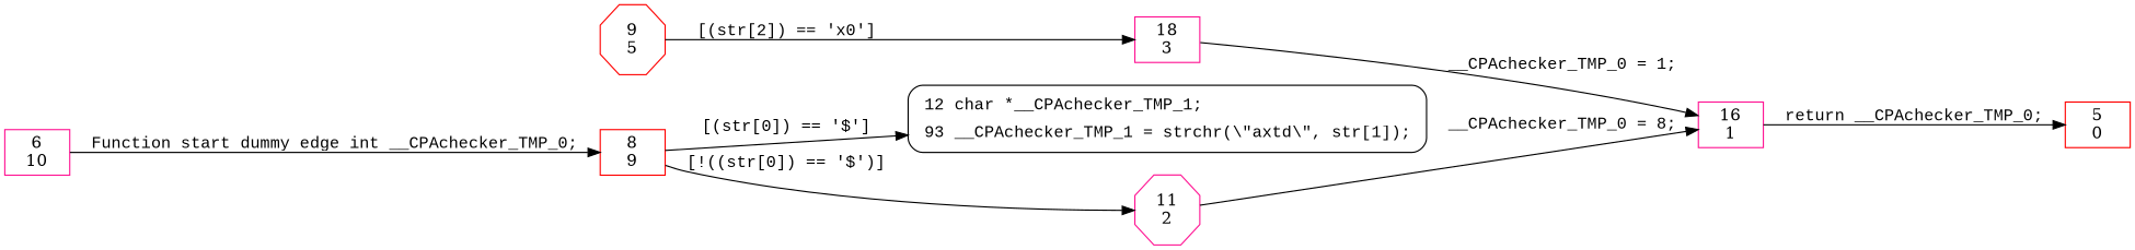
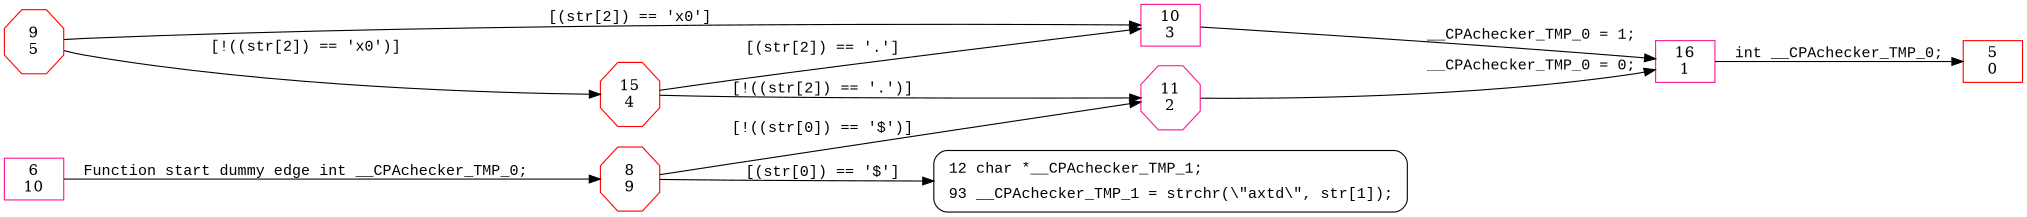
  digraph {
    rankdir=LR
    node [color=red shape=box]
    edge [fontname="Courier New"]
-   n1 [label="8\n9"]
+   n1 [label="8\n9" shape=octagon]
    n2 [fillcolor=white fontname="Courier New" label=<<table border="0" cellborder="0" cellpadding="3" bgcolor="white"><tr><td align="right">12</td><td align="left">char *__CPAchecker_TMP_1;</td></tr><tr><td align="right">93</td><td align="left">__CPAchecker_TMP_1 = strchr(\"axtd\", str[1]);</td></tr></table>> penwidth=1 shape=Mrecord style="filled,bold" color=""]
    n3 [color=deeppink label="11\n2" shape=octagon]
    n4 [color=deeppink label="16\n1"]
    n5 [label="5\n0"]
    n6 [label="9\n5" shape=octagon]
-   n7 [color=deeppink label="18\n3"]
+   n7 [color=deeppink label="10\n3"]
+   n8 [label="15\n4" shape=octagon]
    n9 [color=deeppink label="6\n10"]
    n1 -> n2 [label="[(str[0]) == '$']"]
    n1 -> n3 [label="[!((str[0]) == '$')]"]
-   n3 -> n4 [label="__CPAchecker_TMP_0 = 8;"]
-   n4 -> n5 [label="return __CPAchecker_TMP_0;"]
+   n3 -> n4 [label="__CPAchecker_TMP_0 = 0;"]
+   n4 -> n5 [label="int __CPAchecker_TMP_0;"]
    n6 -> n7 [label="[(str[2]) == '\x0']"]
+   n6 -> n8 [label="[!((str[2]) == '\x0')]"]
    n7 -> n4 [label="__CPAchecker_TMP_0 = 1;"]
+   n8 -> n3 [label="[!((str[2]) == '.')]"]
+   n8 -> n7 [label="[(str[2]) == '.']"]
    n9 -> n1 [label="Function start dummy edge int __CPAchecker_TMP_0;"]
  }
